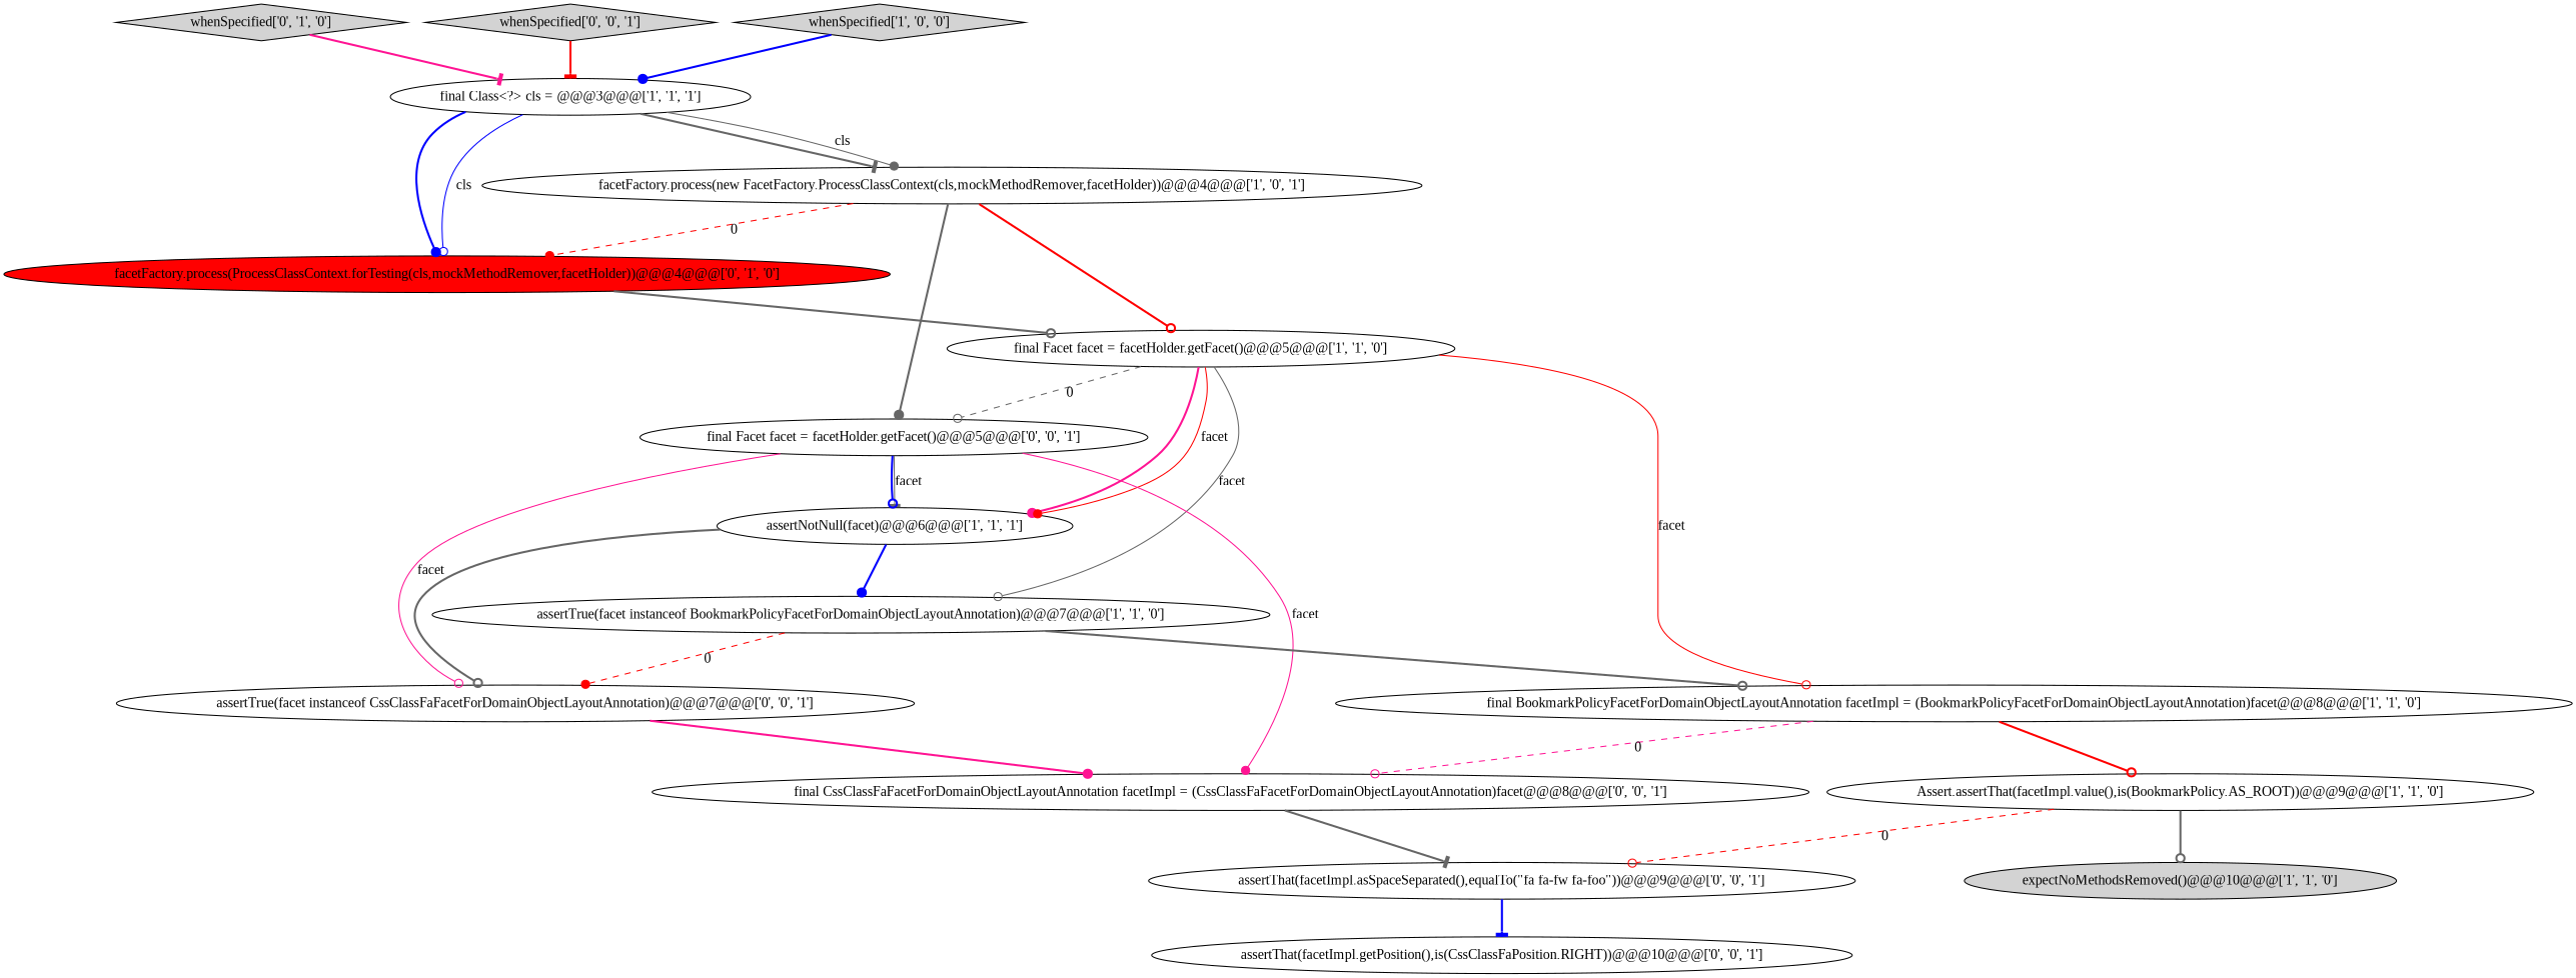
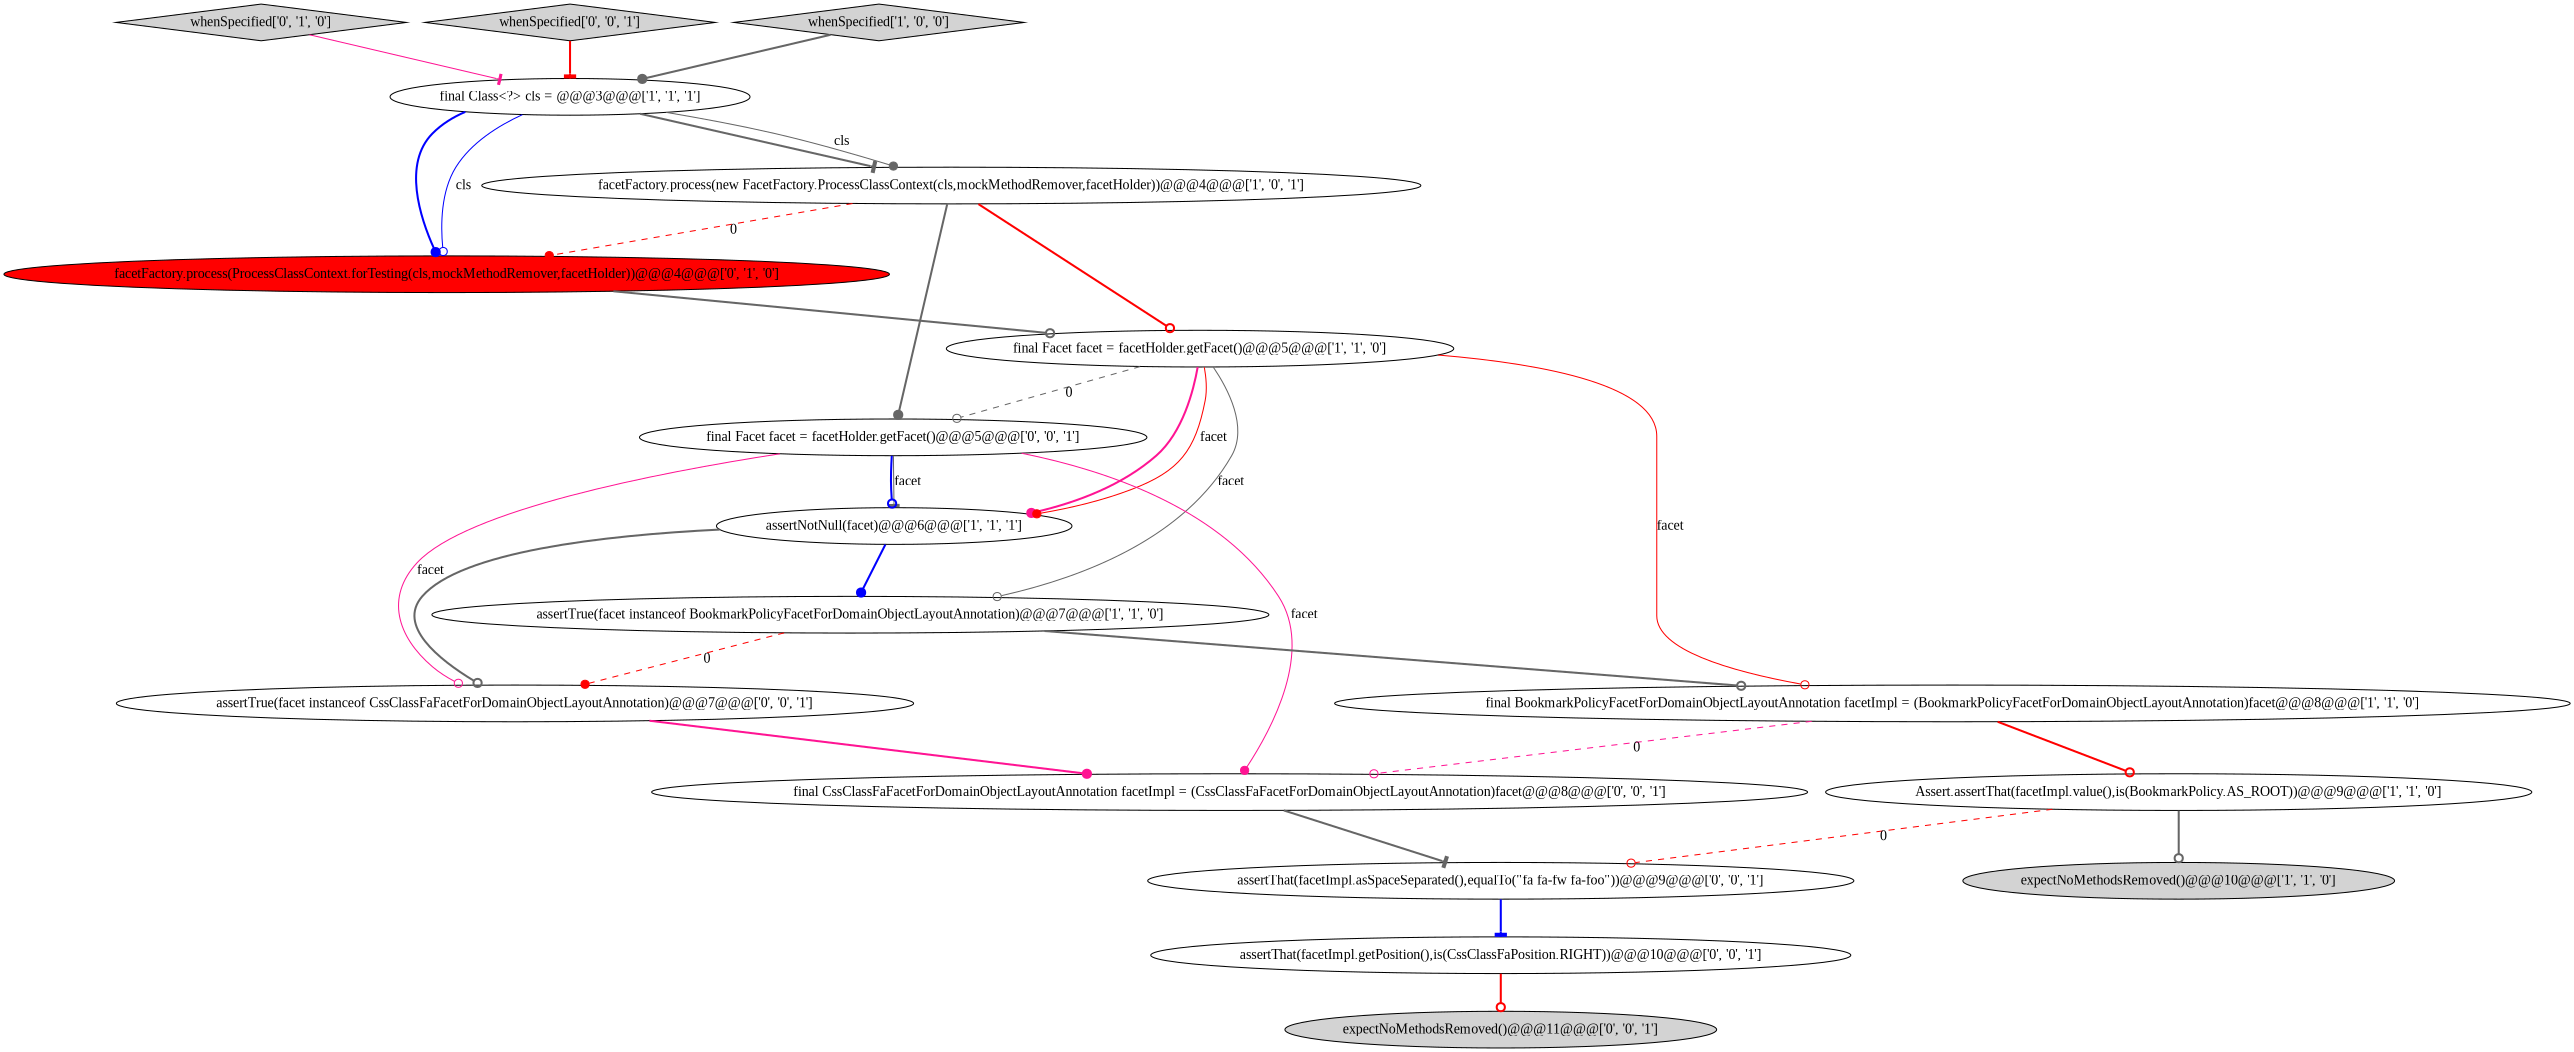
  digraph {
    fontname="Liberation Serif"
    node [fillcolor=white fontname="Liberation Serif" shape=ellipse style=filled]
    edge [arrowhead=odot color=gray40 fontname="Liberation Serif" style=bold]
    n1 [label="final CssClassFaFacetForDomainObjectLayoutAnnotation facetImpl = (CssClassFaFacetForDomainObjectLayoutAnnotation)facet@@@8@@@['0', '0', '1']"]
    n2 [label="assertThat(facetImpl.asSpaceSeparated(),equalTo(\"fa fa-fw fa-foo\"))@@@9@@@['0', '0', '1']"]
    n3 [label="assertThat(facetImpl.getPosition(),is(CssClassFaPosition.RIGHT))@@@10@@@['0', '0', '1']"]
    n4 [label="facetFactory.process(new FacetFactory.ProcessClassContext(cls,mockMethodRemover,facetHolder))@@@4@@@['1', '0', '1']"]
    n5 [fillcolor=red label="facetFactory.process(ProcessClassContext.forTesting(cls,mockMethodRemover,facetHolder))@@@4@@@['0', '1', '0']"]
    n6 [label="final Facet facet = facetHolder.getFacet()@@@5@@@['1', '1', '0']"]
    n7 [label="final Facet facet = facetHolder.getFacet()@@@5@@@['0', '0', '1']"]
    n8 [label="final BookmarkPolicyFacetForDomainObjectLayoutAnnotation facetImpl = (BookmarkPolicyFacetForDomainObjectLayoutAnnotation)facet@@@8@@@['1', '1', '0']"]
    n9 [label="assertTrue(facet instanceof BookmarkPolicyFacetForDomainObjectLayoutAnnotation)@@@7@@@['1', '1', '0']"]
    n10 [label="assertNotNull(facet)@@@6@@@['1', '1', '1']"]
    n11 [label="assertTrue(facet instanceof CssClassFaFacetForDomainObjectLayoutAnnotation)@@@7@@@['0', '0', '1']"]
    n12 [fillcolor=lightgray label="whenSpecified['0', '1', '0']" shape=diamond]
    n13 [label="final Class<?> cls = @@@3@@@['1', '1', '1']"]
    n14 [fillcolor=lightgray label="whenSpecified['0', '0', '1']" shape=diamond]
    n15 [label="Assert.assertThat(facetImpl.value(),is(BookmarkPolicy.AS_ROOT))@@@9@@@['1', '1', '0']"]
    n16 [fillcolor=lightgray label="expectNoMethodsRemoved()@@@10@@@['1', '1', '0']"]
+   n17 [fillcolor=lightgray label="expectNoMethodsRemoved()@@@11@@@['0', '0', '1']"]
    n18 [fillcolor=lightgray label="whenSpecified['1', '0', '0']" shape=diamond]
    n1 -> n2 [arrowhead=tee]
    n2 -> n3 [arrowhead=tee color=blue]
+   n3 -> n17 [color=red]
    n4 -> n5 [arrowhead=dot color=red label=0 style=dashed]
    n4 -> n6 [color=red]
    n4 -> n7 [arrowhead=dot]
    n5 -> n6
    n6 -> n7 [label=0 style=dashed]
    n6 -> n8 [color=red label=facet style=solid]
    n6 -> n9 [label=facet style=solid]
    n6 -> n10 [arrowhead=dot color=deeppink]
    n6 -> n10 [arrowhead=dot color=red label=facet style=solid]
    n7 -> n1 [arrowhead=dot color=deeppink label=facet style=solid]
    n7 -> n10 [arrowhead=tee label=facet style=solid]
    n7 -> n10 [color=blue]
    n7 -> n11 [color=deeppink label=facet style=solid]
    n8 -> n1 [color=deeppink label=0 style=dashed]
    n8 -> n15 [color=red]
    n9 -> n8
    n9 -> n11 [arrowhead=dot color=red label=0 style=dashed]
    n10 -> n9 [arrowhead=dot color=blue]
    n10 -> n11
    n11 -> n1 [arrowhead=dot color=deeppink]
-   n12 -> n13 [arrowhead=tee color=deeppink]
+   n12 -> n13 [arrowhead=tee color=deeppink style=solid]
    n13 -> n4 [arrowhead=tee]
    n13 -> n4 [arrowhead=dot label=cls style=solid]
    n13 -> n5 [arrowhead=dot color=blue]
    n13 -> n5 [color=blue label=cls style=solid]
    n14 -> n13 [arrowhead=tee color=red]
    n15 -> n2 [color=red label=0 style=dashed]
    n15 -> n16
-   n18 -> n13 [arrowhead=dot color=blue]
+   n18 -> n13 [arrowhead=dot]
  }
